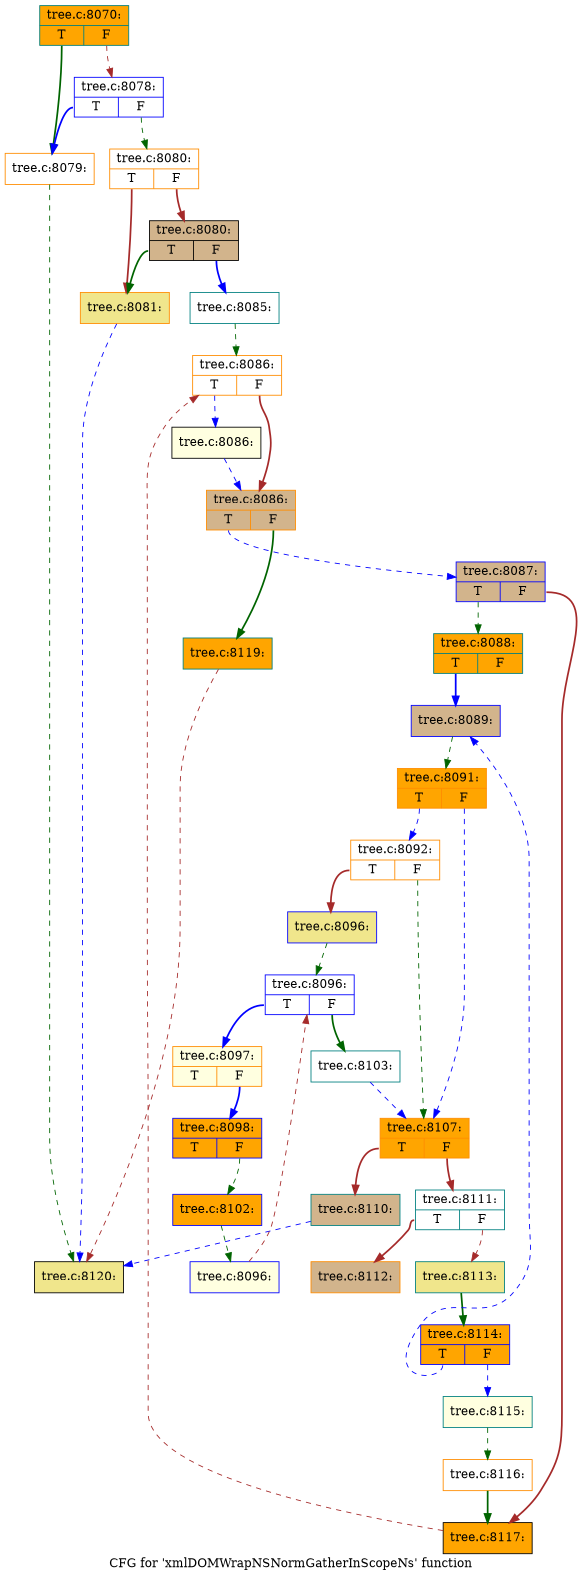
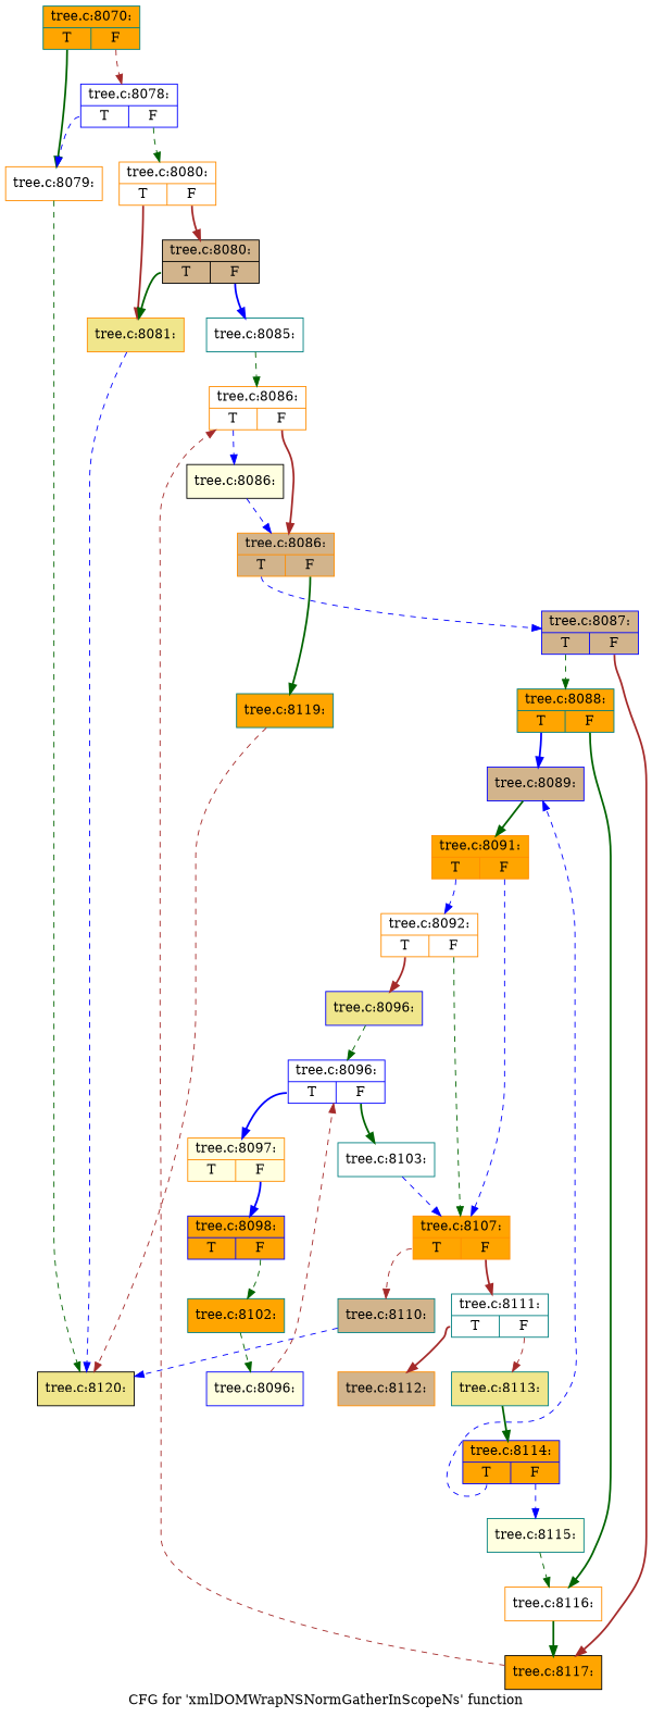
  digraph {
    label="CFG for 'xmlDOMWrapNSNormGatherInScopeNs' function"
    node [color=darkorange fillcolor=white shape=record style=filled]
    edge [color=darkgreen style=dashed tailport=s1]
    n1 [color=teal fillcolor=orange label="{tree.c:8070:|{<s0>T|<s1>F}}"]
    n2 [label="{tree.c:8079:}"]
    n3 [color=blue label="{tree.c:8078:|{<s0>T|<s1>F}}"]
    n4 [color=black fillcolor=khaki label="{tree.c:8120:}"]
    n5 [label="{tree.c:8080:|{<s0>T|<s1>F}}"]
    n6 [fillcolor=khaki label="{tree.c:8081:}"]
    n7 [color=black fillcolor=tan label="{tree.c:8080:|{<s0>T|<s1>F}}"]
    n8 [color=teal label="{tree.c:8085:}"]
    n9 [label="{tree.c:8086:|{<s0>T|<s1>F}}"]
    n10 [color=black fillcolor=lightyellow label="{tree.c:8086:}"]
    n11 [fillcolor=tan label="{tree.c:8086:|{<s0>T|<s1>F}}"]
    n12 [color=blue fillcolor=tan label="{tree.c:8087:|{<s0>T|<s1>F}}"]
    n13 [color=teal fillcolor=orange label="{tree.c:8119:}"]
    n14 [color=teal fillcolor=orange label="{tree.c:8088:|{<s0>T|<s1>F}}"]
    n15 [color=black fillcolor=orange label="{tree.c:8117:}"]
    n16 [color=blue fillcolor=tan label="{tree.c:8089:}"]
    n17 [label="{tree.c:8116:}"]
    n18 [fillcolor=orange label="{tree.c:8091:|{<s0>T|<s1>F}}"]
    n19 [label="{tree.c:8092:|{<s0>T|<s1>F}}"]
    n20 [fillcolor=orange label="{tree.c:8107:|{<s0>T|<s1>F}}"]
    n21 [color=blue fillcolor=khaki label="{tree.c:8096:}"]
    n22 [color=teal fillcolor=tan label="{tree.c:8110:}"]
    n23 [color=teal label="{tree.c:8111:|{<s0>T|<s1>F}}"]
    n24 [color=blue label="{tree.c:8096:|{<s0>T|<s1>F}}"]
    n25 [fillcolor=tan label="{tree.c:8112:}"]
    n26 [color=teal fillcolor=khaki label="{tree.c:8113:}"]
    n27 [fillcolor=lightyellow label="{tree.c:8097:|{<s0>T|<s1>F}}"]
    n28 [color=teal label="{tree.c:8103:}"]
    n29 [color=blue fillcolor=orange label="{tree.c:8098:|{<s0>T|<s1>F}}"]
-   n30 [color=blue fillcolor=orange label="{tree.c:8102:}"]
+   n30 [color=teal fillcolor=orange label="{tree.c:8102:}"]
    n31 [color=blue fillcolor=lightyellow label="{tree.c:8096:}"]
    n32 [color=blue fillcolor=orange label="{tree.c:8114:|{<s0>T|<s1>F}}"]
    n33 [color=teal fillcolor=lightyellow label="{tree.c:8115:}"]
    n1 -> n2 [style=bold tailport=s0]
    n1 -> n3 [color=brown]
    n2 -> n4 [tailport=""]
-   n3 -> n2 [color=blue style=bold tailport=s0]
+   n3 -> n2 [color=blue tailport=s0]
    n3 -> n5
    n5 -> n6 [color=brown style=bold tailport=s0]
    n5 -> n7 [color=brown style=bold]
    n6 -> n4 [color=blue tailport=""]
    n7 -> n6 [style=bold tailport=s0]
    n7 -> n8 [color=blue style=bold]
    n8 -> n9 [tailport=""]
    n9 -> n10 [color=blue tailport=s0]
    n9 -> n11 [color=brown style=bold]
    n10 -> n11 [color=blue tailport=""]
    n11 -> n12 [color=blue tailport=s0]
    n11 -> n13 [style=bold]
    n12 -> n14 [tailport=s0]
    n12 -> n15 [color=brown style=bold]
    n13 -> n4 [color=brown tailport=""]
    n14 -> n16 [color=blue style=bold tailport=s0]
+   n14 -> n17 [style=bold]
    n15 -> n9 [color=brown tailport=""]
-   n16 -> n18 [tailport=""]
+   n16 -> n18 [style=bold tailport=""]
    n17 -> n15 [style=bold tailport=""]
    n18 -> n19 [color=blue tailport=s0]
    n18 -> n20 [color=blue]
    n19 -> n20
    n19 -> n21 [color=brown style=bold tailport=s0]
-   n20 -> n22 [color=brown style=bold tailport=s0]
+   n20 -> n22 [color=brown tailport=s0]
    n20 -> n23 [color=brown style=bold]
    n21 -> n24 [tailport=""]
    n22 -> n4 [color=blue tailport=""]
    n23 -> n25 [color=brown style=bold tailport=s0]
    n23 -> n26 [color=brown]
    n24 -> n27 [color=blue style=bold tailport=s0]
    n24 -> n28 [style=bold]
    n26 -> n32 [style=bold tailport=""]
    n27 -> n29 [color=blue style=bold]
    n28 -> n20 [color=blue tailport=""]
    n29 -> n30
    n30 -> n31 [tailport=""]
    n31 -> n24 [color=brown tailport=""]
    n32 -> n16 [color=blue tailport=s0]
    n32 -> n33 [color=blue]
    n33 -> n17 [tailport=""]
  }
